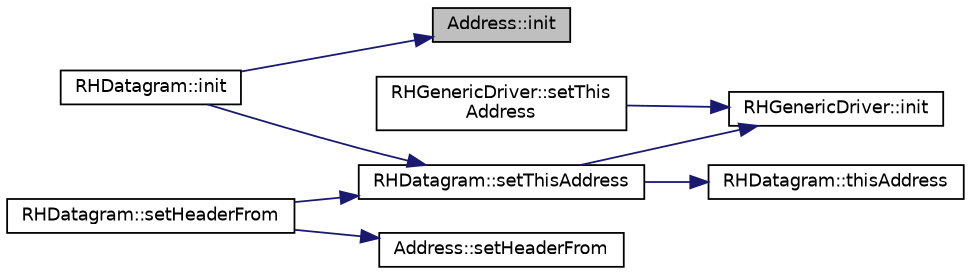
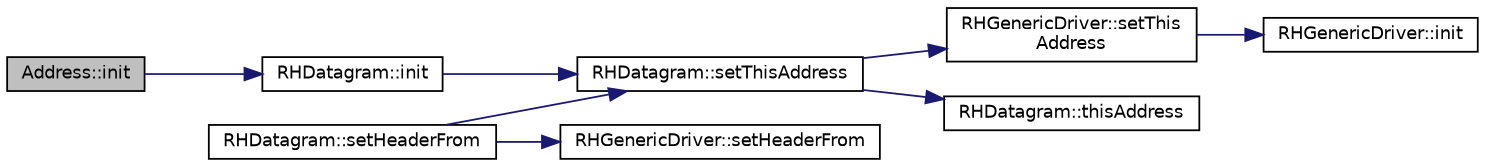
  digraph {
    fontname="DejaVu Sans"
    rankdir=LR
    node [color=black fillcolor=white fontname="DejaVu Sans" fontsize=10 shape=record style=filled]
    edge [color=midnightblue fontname="DejaVu Sans" fontsize=10 labelfontname=Helvetica labelfontsize=10 style=solid]
    n1 [fillcolor=grey75 fontcolor=black height=0.2 label="Address::init" width=0.4]
    n2 [height=0.2 label="RHDatagram::init" width=0.4]
    n3 [height=0.2 label="RHDatagram::setThisAddress" width=0.4]
    n4 [height=0.2 label="RHGenericDriver::init" width=0.4]
    n5 [height=0.2 label="RHGenericDriver::setThis\lAddress" width=0.4]
    n6 [height=0.2 label="RHDatagram::thisAddress" width=0.4]
    n7 [height=0.2 label="RHDatagram::setHeaderFrom" width=0.4]
-   n8 [height=0.2 label="Address::setHeaderFrom" width=0.4]
-   n2 -> n1
+   n8 [height=0.2 label="RHGenericDriver::setHeaderFrom" width=0.4]
+   n1 -> n2
    n2 -> n3
-   n3 -> n4
+   n3 -> n5
    n3 -> n6
    n5 -> n4
    n7 -> n3
    n7 -> n8
  }
